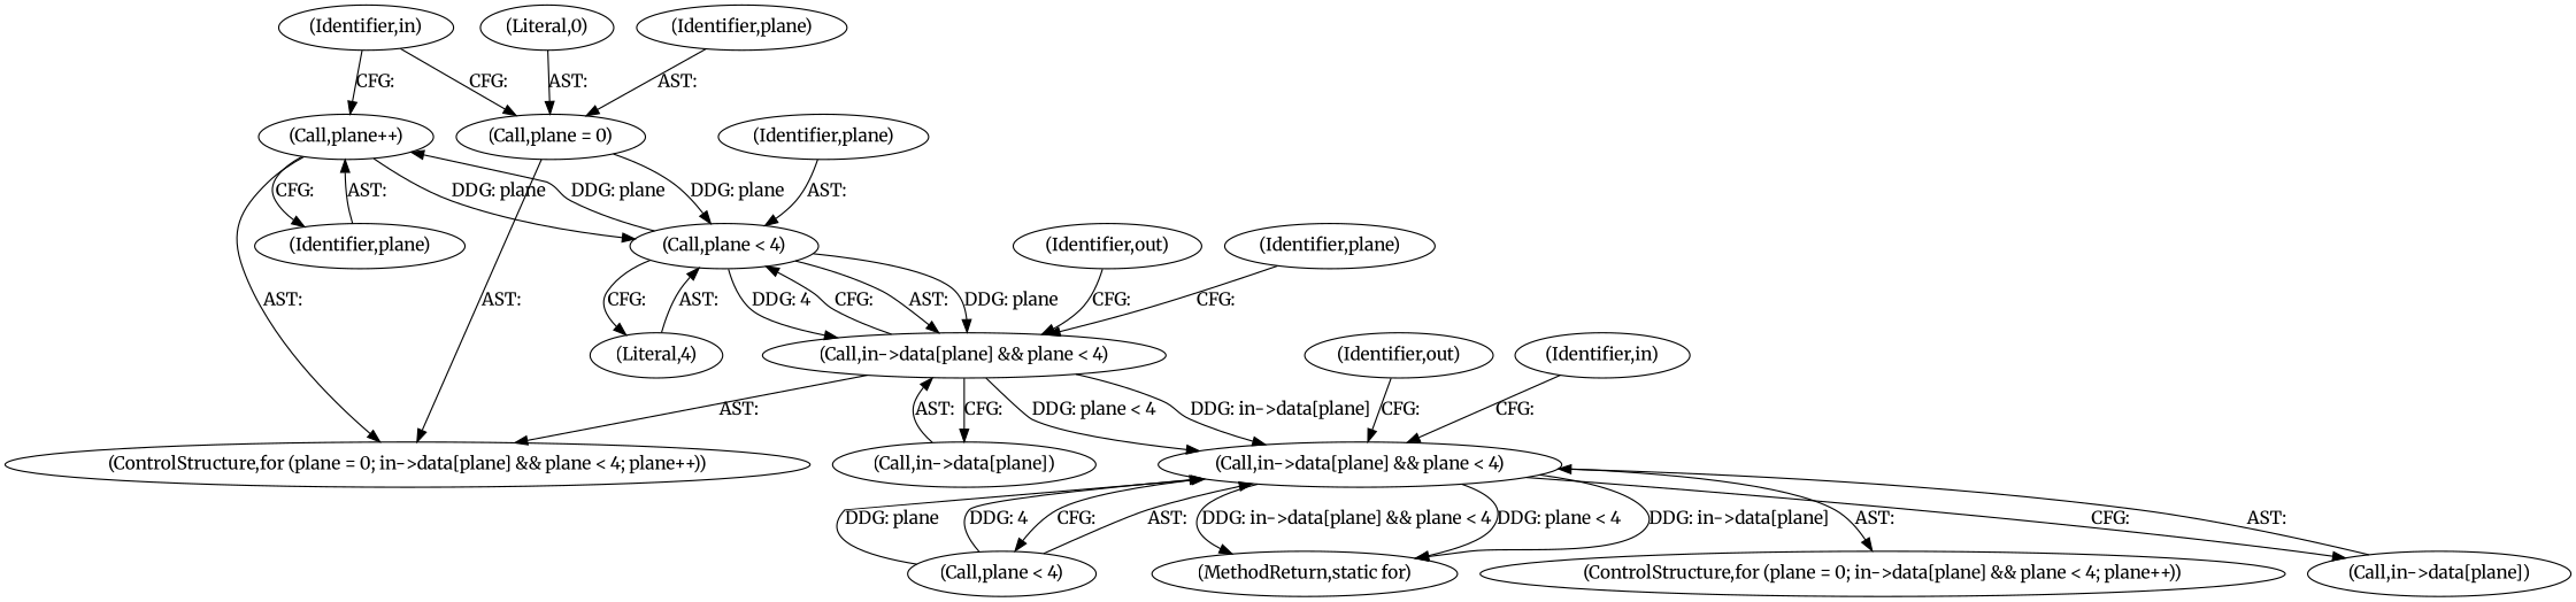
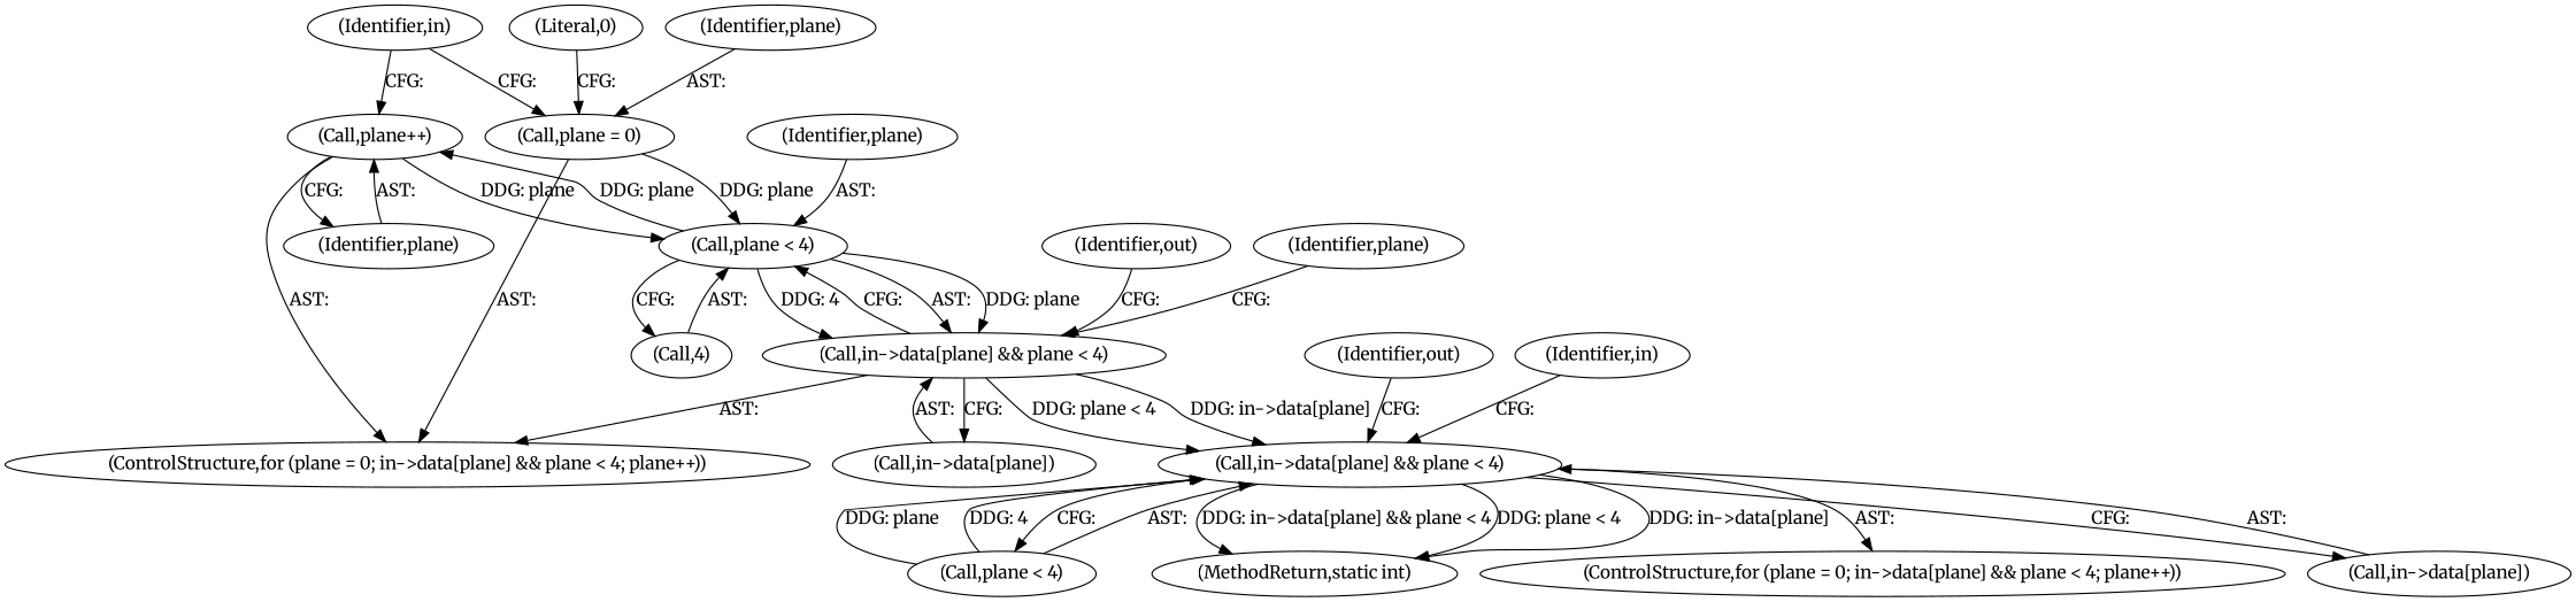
  digraph {
    fontname=Merriweather
    node [fontname=Merriweather]
    edge [fontname=Merriweather]
    n1 [label="(Call,plane++)"]
    n2 [label="(Call,plane < 4)"]
    n3 [label="(Identifier,plane)"]
    n4 [label="(ControlStructure,for (plane = 0; in->data[plane] && plane < 4; plane++))"]
    n5 [label="(Call,in->data[plane] && plane < 4)"]
-   n6 [label="(Literal,4)"]
+   n6 [label="(Call,4)"]
    n7 [label="(Call,in->data[plane] && plane < 4)"]
    n8 [label="(Call,in->data[plane])"]
    n9 [label="(Call,plane = 0)"]
    n10 [label="(Literal,0)"]
    n11 [label="(Call,plane < 4)"]
-   n12 [label="(MethodReturn,static for)"]
+   n12 [label="(MethodReturn,static int)"]
    n13 [label="(ControlStructure,for (plane = 0; in->data[plane] && plane < 4; plane++))"]
    n14 [label="(Call,in->data[plane])"]
    n15 [label="(Identifier,out)"]
    n16 [label="(Identifier,out)"]
    n17 [label="(Identifier,in)"]
    n18 [label="(Identifier,plane)"]
    n19 [label="(Identifier,plane)"]
    n20 [label="(Identifier,in)"]
    n21 [label="(Identifier,plane)"]
    n1 -> n2 [label="DDG: plane"]
    n1 -> n3 [label="CFG: "]
    n1 -> n4 [label="AST: "]
    n2 -> n1 [label="DDG: plane"]
    n2 -> n5 [label="AST: "]
    n2 -> n5 [label="DDG: plane"]
    n2 -> n5 [label="DDG: 4"]
    n2 -> n6 [label="CFG: "]
    n3 -> n1 [label="AST: "]
    n5 -> n2 [label="CFG: "]
    n5 -> n4 [label="AST: "]
    n5 -> n7 [label="DDG: in->data[plane]"]
    n5 -> n7 [label="DDG: plane < 4"]
    n5 -> n8 [label="CFG: "]
    n6 -> n2 [label="AST: "]
    n7 -> n11 [label="CFG: "]
    n7 -> n12 [label="DDG: in->data[plane]"]
    n7 -> n12 [label="DDG: in->data[plane] && plane < 4"]
    n7 -> n12 [label="DDG: plane < 4"]
    n7 -> n13 [label="AST: "]
    n7 -> n14 [label="CFG: "]
    n8 -> n5 [label="AST: "]
    n9 -> n2 [label="DDG: plane"]
    n9 -> n4 [label="AST: "]
-   n10 -> n9 [label="AST: "]
+   n10 -> n9 [label="CFG: "]
    n11 -> n7 [label="AST: "]
    n11 -> n7 [label="DDG: plane"]
    n11 -> n7 [label="DDG: 4"]
    n14 -> n7 [label="AST: "]
    n15 -> n7 [label="CFG: "]
    n16 -> n5 [label="CFG: "]
    n17 -> n1 [label="CFG: "]
    n17 -> n9 [label="CFG: "]
    n18 -> n2 [label="AST: "]
    n19 -> n9 [label="AST: "]
    n20 -> n7 [label="CFG: "]
    n21 -> n5 [label="CFG: "]
  }
